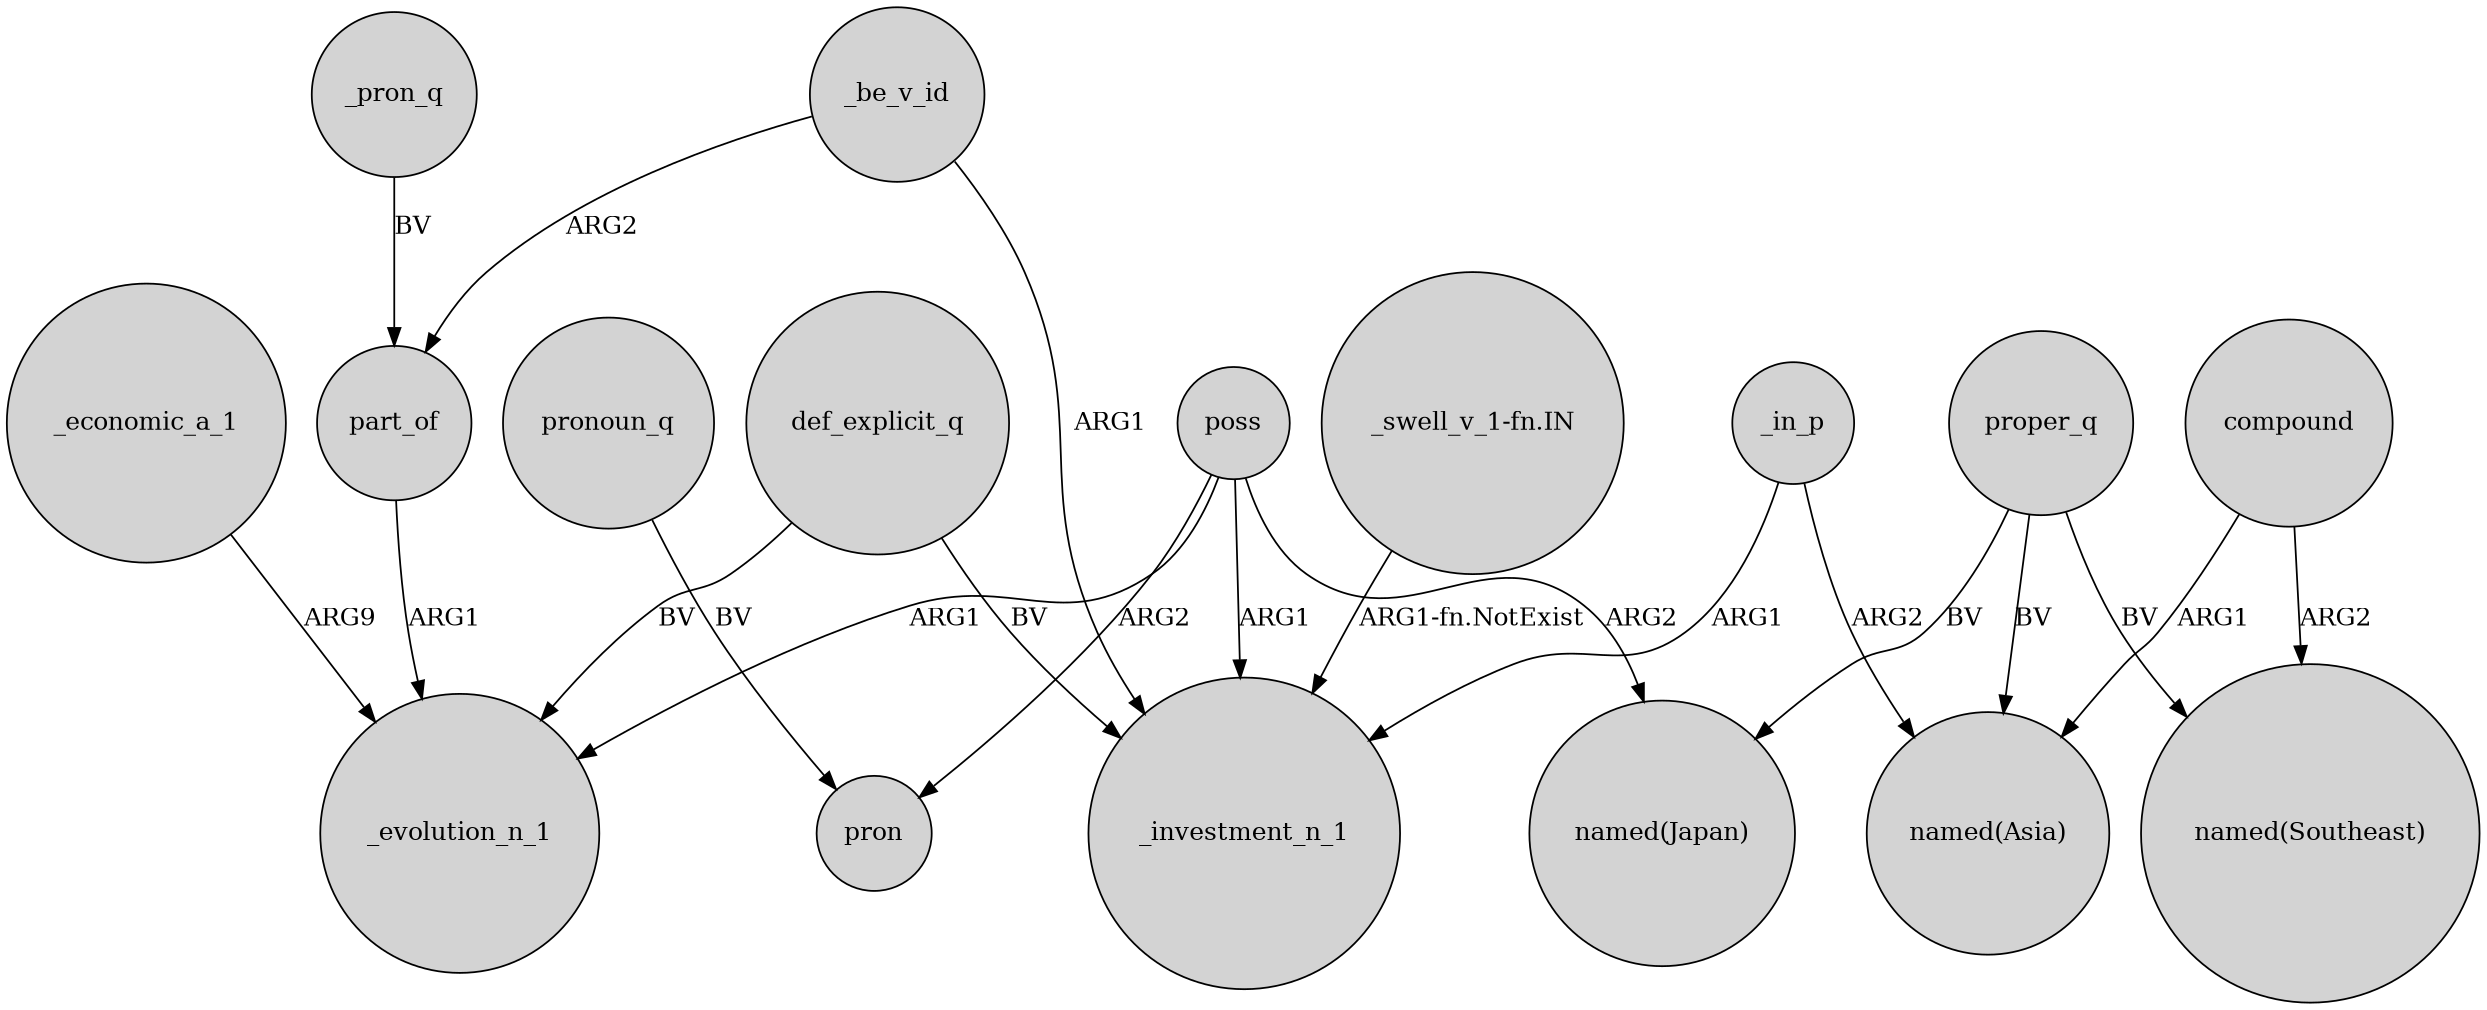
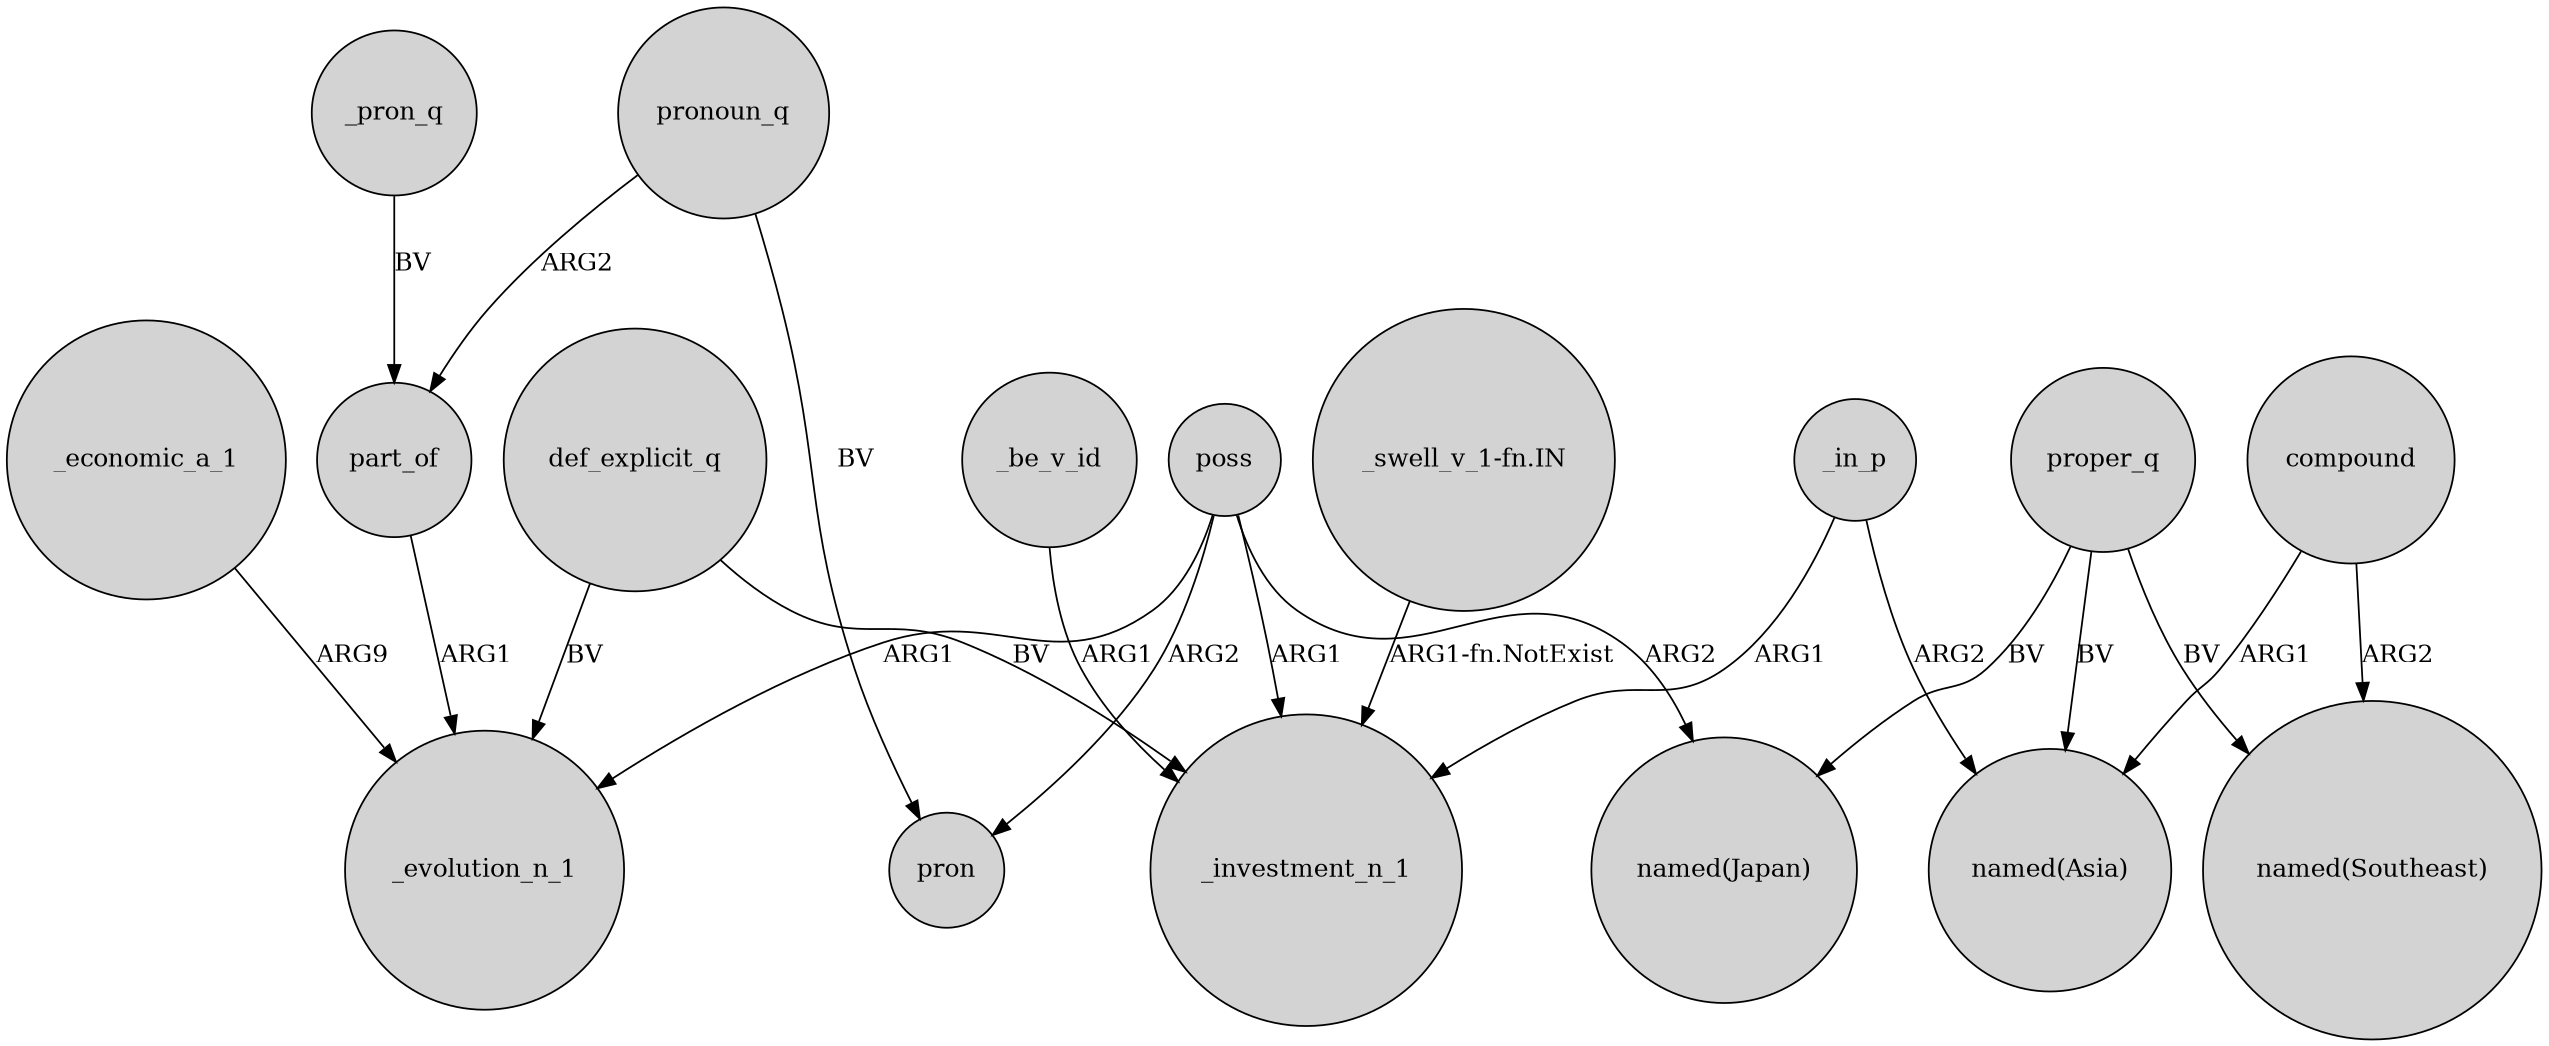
  digraph {
    node [shape=circle style=filled]
    _economic_a_1
    _evolution_n_1
    poss
    pron
    _investment_n_1
    "named(Japan)"
    _be_v_id
    part_of
    compound
    "named(Southeast)"
    "named(Asia)"
    "_swell_v_1-fn.IN"
    proper_q
    n14 [label=_pron_q]
    _in_p
    pronoun_q
    def_explicit_q
    _economic_a_1 -> _evolution_n_1 [label=ARG9]
    poss -> _evolution_n_1 [label=ARG1]
    poss -> pron [label=ARG2]
    poss -> _investment_n_1 [label=ARG1]
    poss -> "named(Japan)" [label=ARG2]
    _be_v_id -> _investment_n_1 [label=ARG1]
-   _be_v_id -> part_of [label=ARG2]
+   pronoun_q -> part_of [label=ARG2]
    part_of -> _evolution_n_1 [label=ARG1]
    compound -> "named(Southeast)" [label=ARG2]
    compound -> "named(Asia)" [label=ARG1]
    "_swell_v_1-fn.IN" -> _investment_n_1 [label="ARG1-fn.NotExist"]
    proper_q -> "named(Japan)" [label=BV]
    proper_q -> "named(Southeast)" [label=BV]
    proper_q -> "named(Asia)" [label=BV]
    n14 -> part_of [label=BV]
    _in_p -> _investment_n_1 [label=ARG1]
    _in_p -> "named(Asia)" [label=ARG2]
    pronoun_q -> pron [label=BV]
    def_explicit_q -> _evolution_n_1 [label=BV]
    def_explicit_q -> _investment_n_1 [label=BV]
  }
